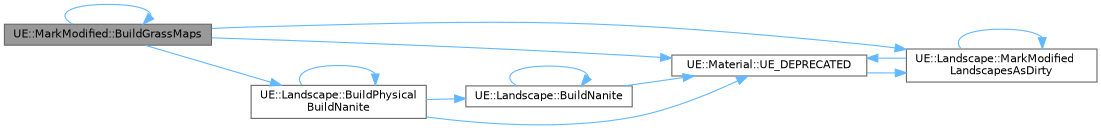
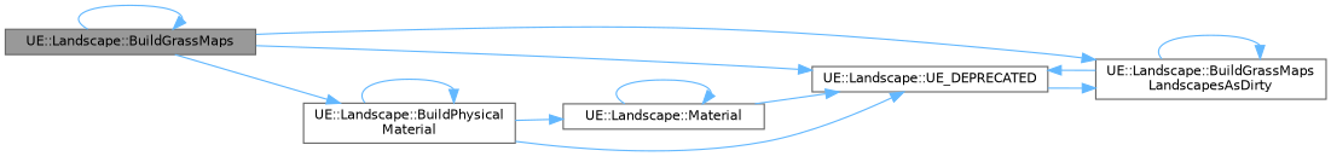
  digraph {
    rankdir=RL
    node [color=grey40 fillcolor=white fontname=Helvetica fontsize=10 shape=box style=filled]
    edge [color=steelblue1 dir=back fontname=Helvetica fontsize=10 labelfontname=Helvetica labelfontsize=10 style=solid]
-   n1 [color=gray40 fillcolor=grey60 fontcolor=black height=0.2 label="UE::MarkModified::BuildGrassMaps" width=0.4]
-   n2 [height=0.2 label="UE::Landscape::MarkModified\lLandscapesAsDirty" width=0.4]
-   n3 [height=0.2 label="UE::Material::UE_DEPRECATED" width=0.4]
-   n4 [height=0.2 label="UE::Landscape::BuildNanite" width=0.4]
-   n5 [height=0.2 label="UE::Landscape::BuildPhysical\lBuildNanite" width=0.4]
+   n1 [color=gray40 fillcolor=grey60 fontcolor=black height=0.2 label="UE::Landscape::BuildGrassMaps" width=0.4]
+   n2 [height=0.2 label="UE::Landscape::BuildGrassMaps\lLandscapesAsDirty" width=0.4]
+   n3 [height=0.2 label="UE::Landscape::UE_DEPRECATED" width=0.4]
+   n4 [height=0.2 label="UE::Landscape::Material" width=0.4]
+   n5 [height=0.2 label="UE::Landscape::BuildPhysical\lMaterial" width=0.4]
    n1 -> n1
    n2 -> n1
    n2 -> n2
    n2 -> n3
    n3 -> n1
    n3 -> n2
    n3 -> n4
    n3 -> n5
    n4 -> n4
    n4 -> n5
    n5 -> n1
    n5 -> n5
  }
